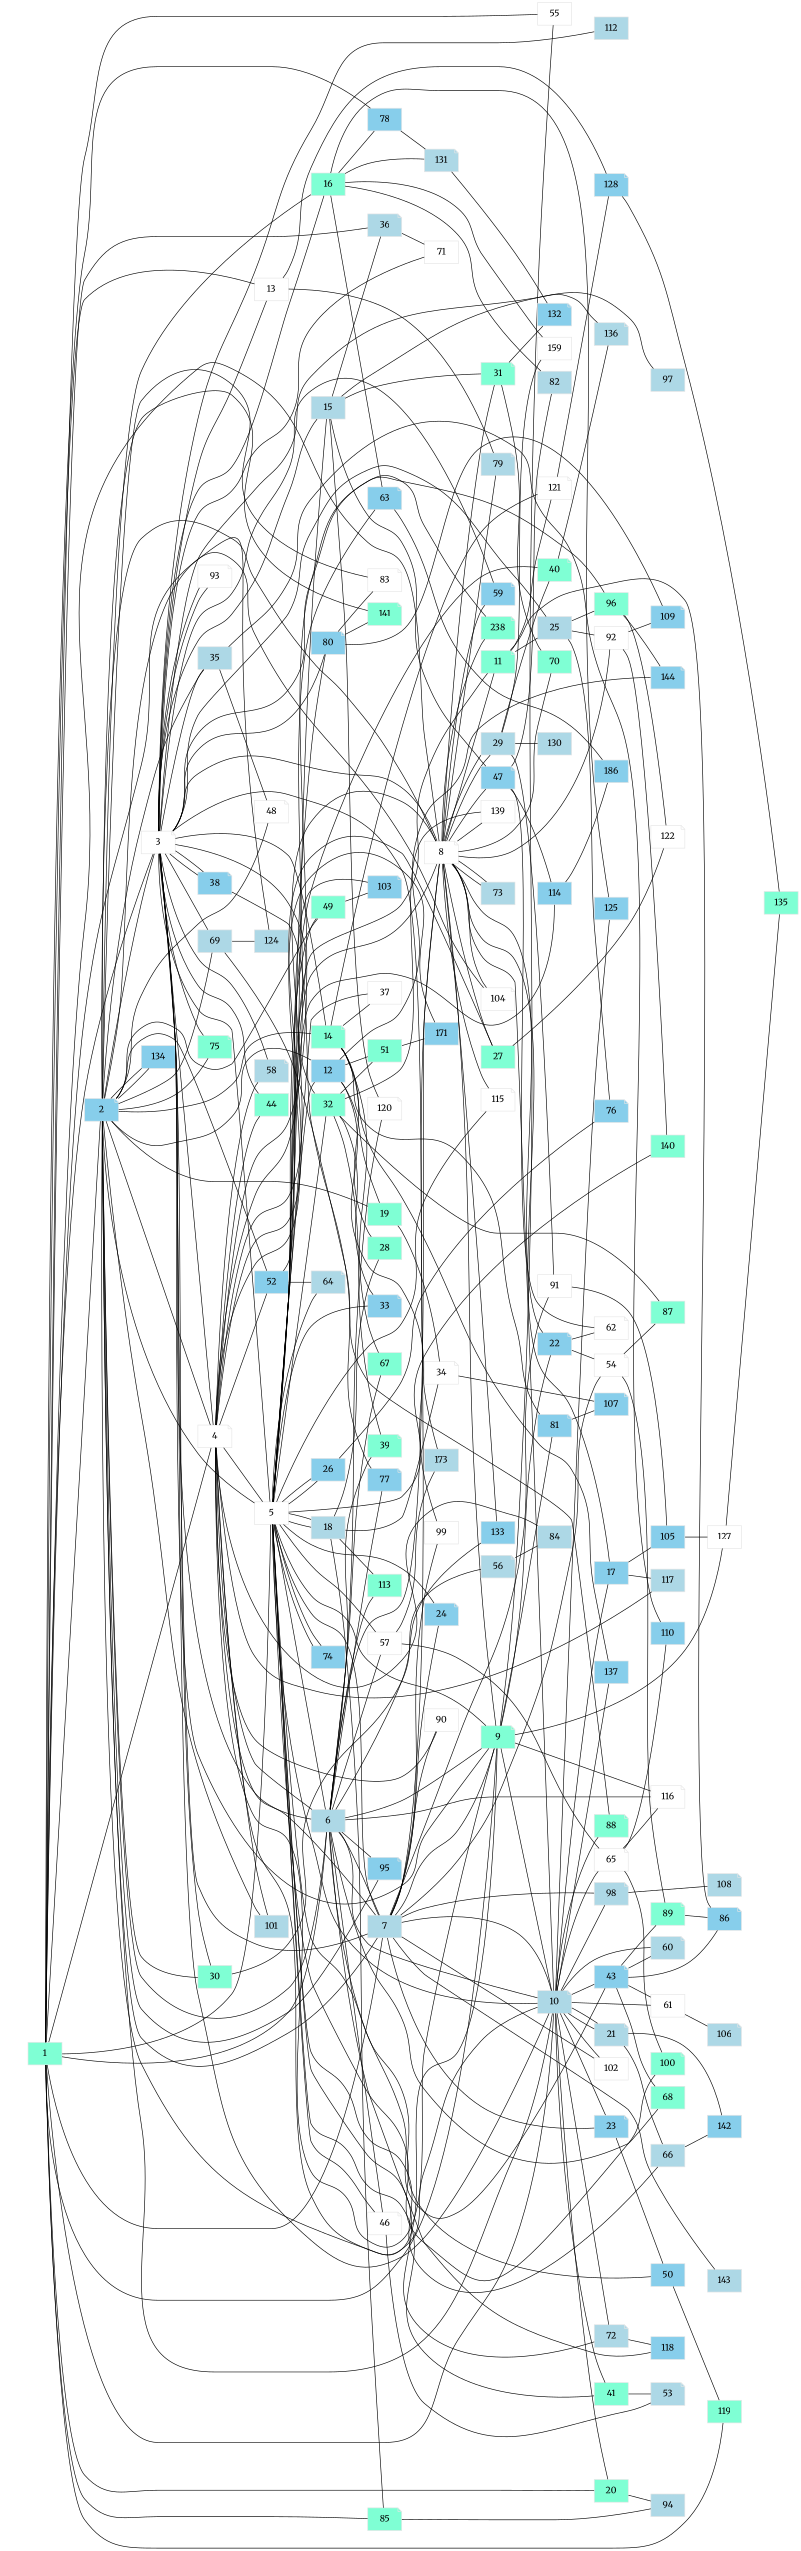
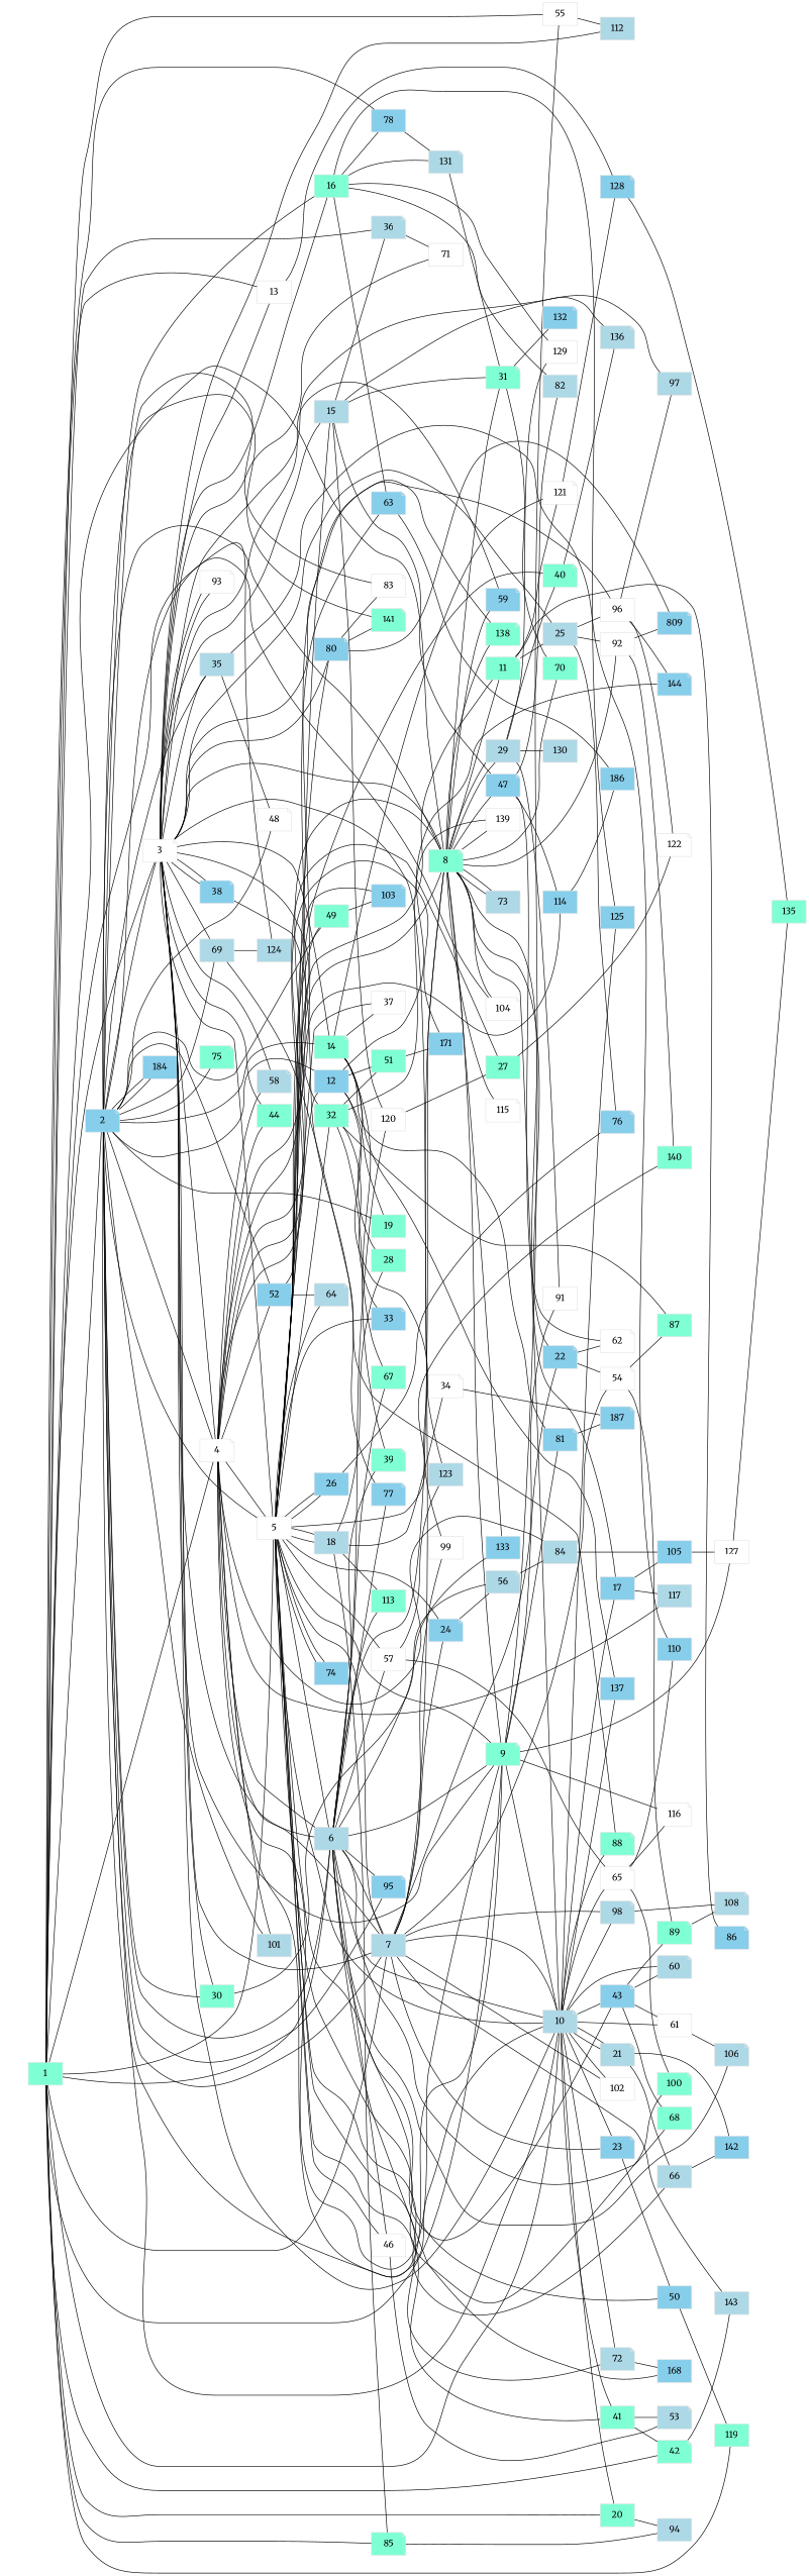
  graph {
    fontname=Merriweather
    rankdir=LR
    node [color=gray90 fillcolor=skyblue fontname=Merriweather shape=box style=filled]
    edge [fontname=Merriweather]
    1 [fillcolor=aquamarine]
    2 [shape=note]
    3 [fillcolor=white shape=note]
    4 [fillcolor=white shape=note]
    5 [fillcolor=white]
    6 [fillcolor=lightblue]
    7 [fillcolor=lightblue]
-   8 [fillcolor=white shape=note]
+   8 [fillcolor=aquamarine shape=note]
    9 [fillcolor=aquamarine shape=note]
    10 [fillcolor=lightblue shape=note]
    13 [fillcolor=white]
    20 [fillcolor=aquamarine]
    36 [fillcolor=lightblue shape=note]
+   42 [fillcolor=aquamarine shape=note]
    55 [fillcolor=white]
    78
    85 [fillcolor=aquamarine shape=note]
    119 [fillcolor=aquamarine]
    124 [fillcolor=lightblue]
    12
    14 [fillcolor=aquamarine shape=note]
    16 [fillcolor=aquamarine]
    19 [fillcolor=aquamarine]
    30 [fillcolor=aquamarine]
    35 [fillcolor=lightblue]
    48 [fillcolor=white shape=note]
    49 [fillcolor=aquamarine]
    52
    69 [fillcolor=lightblue]
    75 [fillcolor=aquamarine shape=note]
    83 [fillcolor=white shape=note]
    95 [shape=note]
    101 [fillcolor=lightblue]
    104 [fillcolor=white shape=note]
-   134
+   134 [label=184]
    141 [fillcolor=aquamarine shape=note]
    15 [fillcolor=lightblue]
    25 [fillcolor=lightblue]
    32 [fillcolor=aquamarine]
    38 [shape=note]
    44 [fillcolor=aquamarine]
    58 [fillcolor=lightblue shape=note]
    59 [shape=note]
    71 [fillcolor=white]
    80 [shape=note]
    93 [fillcolor=white shape=note]
    112 [fillcolor=lightblue]
-   123 [fillcolor=lightblue label=173]
+   123 [fillcolor=lightblue]
    136 [fillcolor=lightblue shape=note]
-   138 [fillcolor=aquamarine shape=note label=238]
+   138 [fillcolor=aquamarine shape=note]
    27 [fillcolor=aquamarine]
    63 [shape=note]
    84 [fillcolor=lightblue]
-   90 [fillcolor=white]
-   96 [fillcolor=aquamarine]
+   96 [fillcolor=white]
    n56 [label=171]
    117 [fillcolor=lightblue]
    11 [fillcolor=aquamarine shape=note]
    18 [fillcolor=lightblue]
    24 [shape=note]
    26
    33 [shape=note]
    37 [fillcolor=white]
    40 [fillcolor=aquamarine shape=note]
    41 [fillcolor=aquamarine]
    43 [shape=note]
    46 [fillcolor=white shape=note]
    57 [fillcolor=white]
    64 [fillcolor=lightblue shape=note]
    66 [fillcolor=lightblue]
    72 [fillcolor=lightblue shape=note]
    74
    100 [fillcolor=aquamarine shape=note]
    114
    115 [fillcolor=white shape=note]
    140 [fillcolor=aquamarine]
    39 [fillcolor=aquamarine shape=note]
    50
    67 [fillcolor=aquamarine]
    68 [fillcolor=aquamarine]
    77 [shape=note]
    106 [fillcolor=lightblue shape=note]
    113 [fillcolor=aquamarine]
-   118
+   118 [label=168]
    120 [fillcolor=white shape=note]
    133
    23 [shape=note]
    54 [fillcolor=white shape=note]
    91 [fillcolor=white]
    98 [fillcolor=lightblue shape=note]
    99 [fillcolor=white]
    102 [fillcolor=white]
    143 [fillcolor=lightblue]
    17
    22 [shape=note]
    29 [fillcolor=lightblue]
    31 [fillcolor=aquamarine shape=note]
    47 [shape=note]
    70 [fillcolor=aquamarine]
    73 [fillcolor=lightblue]
-   79 [fillcolor=lightblue shape=note]
    92 [fillcolor=white]
    139 [fillcolor=white]
    81 [shape=note]
    116 [fillcolor=white shape=note]
    127 [fillcolor=white]
    21 [fillcolor=lightblue shape=note]
    60 [fillcolor=lightblue shape=note]
    61 [fillcolor=white]
    65 [fillcolor=white shape=note]
    88 [fillcolor=aquamarine shape=note]
    125
    137
    128 [shape=note]
    94 [fillcolor=lightblue]
    131 [fillcolor=lightblue shape=note]
    51 [fillcolor=aquamarine]
    144 [shape=note]
    121 [fillcolor=white shape=note]
    28 [fillcolor=aquamarine]
    82 [fillcolor=lightblue]
-   129 [fillcolor=white label=159]
+   129 [fillcolor=white]
    34 [fillcolor=white shape=note]
    56 [fillcolor=lightblue shape=note]
    110
    103 [shape=note]
    97 [fillcolor=lightblue]
    76 [shape=note]
    87 [fillcolor=aquamarine]
-   109 [shape=note]
+   109 [shape=note label=809]
    122 [fillcolor=white shape=note]
    n132 [label=186]
    105
    86 [shape=note]
    53 [fillcolor=lightblue shape=note]
    89 [fillcolor=aquamarine shape=note]
    142
    108 [fillcolor=lightblue shape=note]
    62 [fillcolor=white shape=note]
    130 [fillcolor=lightblue]
    132 [shape=note]
-   107 [shape=note]
+   107 [shape=note label=187]
    135 [fillcolor=aquamarine]
    1 -- 2
    1 -- 3
    1 -- 4
    1 -- 5
    1 -- 6
    1 -- 7
    1 -- 8
    1 -- 9
    1 -- 10
    1 -- 13
    1 -- 20
    1 -- 36
+   1 -- 42
    1 -- 55
    1 -- 78
    1 -- 85
    1 -- 119
    1 -- 124
    2 -- 3
    2 -- 4
    2 -- 5
    2 -- 6
    2 -- 7
    2 -- 8
    2 -- 9
    2 -- 10
    2 -- 12
    2 -- 14
    2 -- 16
    2 -- 19
    2 -- 30
    2 -- 35
    2 -- 48
    2 -- 49
    2 -- 52
    2 -- 69
    2 -- 75
    2 -- 83
    2 -- 95
    2 -- 101
    2 -- 104
    2 -- 134
    2 -- 134
    2 -- 141
    3 -- 4
    3 -- 5
    3 -- 6
    3 -- 7
    3 -- 8
    3 -- 9
    3 -- 10
    3 -- 13
    3 -- 14
    3 -- 16
    3 -- 30
    3 -- 35
    3 -- 69
-   3 -- 75
    3 -- 15
    3 -- 25
    3 -- 32
    3 -- 38
    3 -- 38
    3 -- 44
    3 -- 58
    3 -- 59
    3 -- 71
    3 -- 80
    3 -- 93
    3 -- 93
    3 -- 112
    3 -- 123
    3 -- 136
    3 -- 138
    4 -- 5
    4 -- 6
    4 -- 7
    4 -- 8
    4 -- 9
    4 -- 10
    4 -- 52
    4 -- 101
    4 -- 44
    4 -- 58
    4 -- 27
    4 -- 63
    4 -- 84
-   4 -- 90
    4 -- 96
    4 -- n56
    4 -- 117
    5 -- 6
    5 -- 7
    5 -- 8
    5 -- 9
    5 -- 10
    5 -- 12
    5 -- 49
    5 -- 15
    5 -- 32
    5 -- 80
    5 -- 11
    5 -- 18
    5 -- 18
    5 -- 24
    5 -- 26
    5 -- 26
    5 -- 33
    5 -- 37
    5 -- 40
    5 -- 41
    5 -- 43
    5 -- 46
    5 -- 57
    5 -- 64
    5 -- 66
    5 -- 72
    5 -- 74
    5 -- 74
    5 -- 100
    5 -- 114
-   5 -- 115
    5 -- 140
    6 -- 7
    6 -- 8
    6 -- 9
    6 -- 10
    6 -- 95
    6 -- 46
    6 -- 57
    6 -- 39
    6 -- 50
    6 -- 67
    6 -- 68
    6 -- 77
-   6 -- 116
+   6 -- 106
    6 -- 113
    6 -- 118
    6 -- 120
    6 -- 133
    7 -- 8
-   7 -- 9
    7 -- 10
-   7 -- 90
    7 -- 24
    7 -- 23
    7 -- 54
    7 -- 91
    7 -- 98
    7 -- 99
    7 -- 102
    7 -- 143
    8 -- 9
    8 -- 10
    8 -- 104
    8 -- 59
    8 -- 138
-   8 -- 27
+   120 -- 27
    8 -- 11
    8 -- 115
    8 -- 133
    8 -- 17
    8 -- 22
    8 -- 29
    8 -- 29
    8 -- 31
    8 -- 47
    8 -- 70
    8 -- 73
    8 -- 73
-   8 -- 79
    8 -- 92
    8 -- 139
    9 -- 10
    9 -- 55
    9 -- 22
    9 -- 81
    9 -- 116
    9 -- 127
    10 -- 20
    10 -- 41
    10 -- 43
    10 -- 72
    10 -- 23
    10 -- 98
    10 -- 102
    10 -- 17
    10 -- 21
    10 -- 21
    10 -- 60
    10 -- 61
    10 -- 65
    10 -- 88
    10 -- 125
    10 -- 137
-   13 -- 79
    13 -- 128
    20 -- 94
    36 -- 71
+   42 -- 143
+   55 -- 112
    78 -- 131
    85 -- 94
    12 -- 19
    12 -- 99
    12 -- 51
    12 -- 144
    14 -- 37
    14 -- 67
    14 -- 81
    14 -- 137
    14 -- 121
    14 -- 28
    16 -- 78
    16 -- 63
    16 -- 125
    16 -- 131
    16 -- 82
    16 -- 129
-   19 -- 34
    30 -- 56
    35 -- 48
    35 -- 110
    49 -- 103
    52 -- 64
    52 -- 103
    69 -- 124
    69 -- 88
    15 -- 36
    15 -- 120
    15 -- 31
    15 -- 47
    15 -- 97
    25 -- 96
    25 -- 92
    25 -- 76
    32 -- 33
    32 -- 39
    32 -- 139
    32 -- 51
    32 -- 87
    38 -- 77
    80 -- 83
    80 -- 141
    80 -- 109
    27 -- 122
    63 -- n132
-   91 -- 105
+   84 -- 105
    96 -- 144
+   96 -- 97
    96 -- 122
    11 -- 25
    11 -- 121
    11 -- 86
    18 -- 85
    18 -- 113
    18 -- 28
    18 -- 34
+   24 -- 56
    26 -- 76
    40 -- 136
+   41 -- 42
    41 -- 53
    43 -- 68
    43 -- 60
    43 -- 61
-   43 -- 86
    43 -- 89
    46 -- 53
    57 -- 123
    57 -- 65
    66 -- 142
    72 -- 118
    114 -- n132
    50 -- 119
    23 -- 50
    54 -- 87
    54 -- 89
    98 -- 108
    17 -- 117
    17 -- 105
    22 -- 54
    22 -- 62
    29 -- 40
    29 -- 91
    29 -- 129
    29 -- 130
    31 -- 70
    31 -- 132
    47 -- 114
    47 -- 82
    47 -- 62
    92 -- 140
    92 -- 109
    81 -- 107
    127 -- 135
    21 -- 66
    21 -- 142
    61 -- 106
    65 -- 100
    65 -- 116
    65 -- 110
    128 -- 135
-   131 -- 132
+   131 -- 31
    51 -- n56
    121 -- 128
    34 -- 107
    56 -- 84
    105 -- 127
-   89 -- 86
+   89 -- 108
  }
